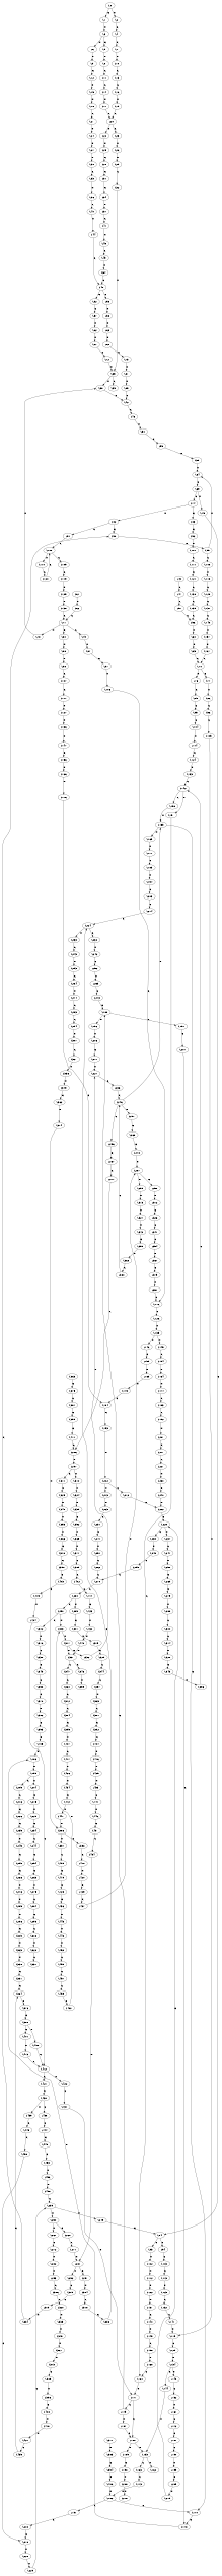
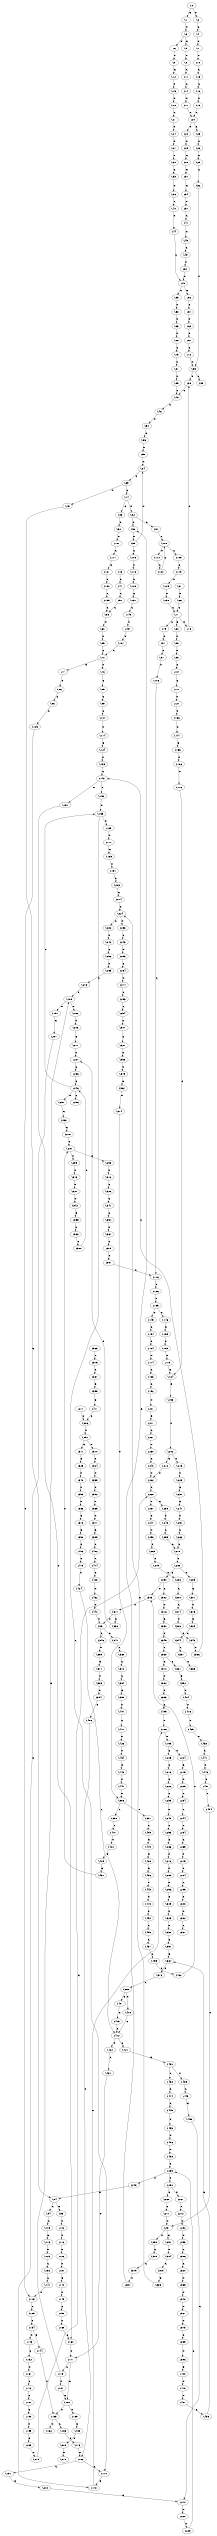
  strict digraph {
    S0
    S1
    S2
    S3
    S4
    S5
    S6
    S7
    S8
    S9
    S10
    S11
    S12
    S13
    S14
    S15
    S16
    S17
    S18
    S19
    S20
    S21
    S22
    S23
    S24
    S25
    S26
    S27
    S28
    S29
    S30
    S31
    S32
    S33
    S34
    S35
    S36
    S37
    S38
    S39
    S40
    S41
    S42
    S44
    S45
    S46
    S43
    S47
    S48
    S49
    S50
    S51
    S52
    S53
    S54
    S55
    S56
    S57
    S58
    S59
    S60
    S62
    S63
    S64
    S65
    S61
    S66
    S67
    S68
    S69
    S70
    S71
    S72
    S73
    S74
    S75
    S76
    S77
    S78
    S79
    S80
    S81
    S82
    S83
    S84
    S85
    S86
    S87
    S88
    S89
    S90
    S91
    S92
    S93
    S94
    S95
    S96
    S97
    S98
    S99
    S100
    S101
    S102
    S103
    S104
    S105
    S106
    S107
    S108
    S109
    S110
    S111
    S112
    S113
    S114
    S115
    S116
    S117
    S118
    S119
    S120
    S121
    S122
    S123
    S124
    S125
    S126
    S127
    S128
    S129
    S130
    S131
    S132
    S133
    S134
    S135
    S136
    S137
    S138
    S139
    S140
    S141
    S142
    S143
    S144
    S145
    S146
    S147
    S148
    S149
    S150
    S151
    S152
    S153
    S154
    S155
    S156
    S157
    S158
    S159
    S160
    S161
    S162
    S163
    S164
    S165
    S166
    S167
    S168
    S169
    S170
    S171
    S172
    S173
    S174
    S175
    S176
    S177
    S178
    S179
    S180
    S181
    S182
    S183
    S184
    S185
    S186
    S187
    S188
    S189
    S190
    S191
    S192
    S193
    S194
    S195
    S196
    S197
    S198
    S199
    S200
    S201
    S202
    S203
    S204
    S205
    S206
    S207
    S208
    S209
    S210
    S211
    S212
    S213
    S214
    S215
    S216
    S217
    S218
    S219
    S220
    S221
    S222
    S223
    S224
    S225
    S226
    S227
    S228
    S229
    S230
    S231
    S232
    S233
    S234
    S235
    S236
    S237
    S238
    S239
    S240
    S241
    S242
    S243
    S244
    S245
    S246
    S247
    S248
    S249
    S250
    S251
    S252
    S253
    S254
    S255
    S256
    S257
    S258
    S259
    S260
    S261
    S262
    S263
    S264
    S265
    S266
-   S267
    S268
    S269
    S270
    S271
    S272
    S273
    S274
    S275
    S276
    S277
    S278
    S279
    S280
    S281
    S282
    S283
    S284
    S285
    S286
    S287
    S288
    S289
    S290
    S291
    S292
    S293
    S294
    S295
    S296
    S297
    S298
    S299
    S300
    S301
    S302
    S303
    S304
    S305
    S306
    S307
    S308
    S309
    S310
    S311
    S312
    S313
    S314
    S315
    S316
    S317
    S318
    S319
    S320
    S321
    S322
    S323
    S324
    S325
    S326
    S327
    S328
    S329
    S330
    S331
    S332
    S333
    S334
    S335
    S336
    S337
    S338
    S339
    S340
    S341
    S342
    S343
    S344
    S345
    S346
    S347
    S348
    S349
    S351
    S352
    S353
    S354
    S355
    S356
    S357
    S358
    S359
    S360
    S361
    S362
    S364
    S365
    S366
    S367
    S368
    S369
    S370
    S371
    S372
    S373
    S374
    S363
    S375
    S376
    S377
    S378
    S379
    S380
    S381
    S382
    S383
    S384
    S385
    S386
    S387
    S388
    S389
    S390
    S391
    S392
    S393
    S394
    S395
    S396
    S397
    S398
    S399
    S400
    S401
    S402
    S403
    S404
    S405
    S406
    S407
    S408
    S409
    S410
    S411
    S412
    S413
    S414
    S415
    S416
    S417
    S418
    S419
    S420
    S421
    S422
    S423
    S424
    S425
    S426
    S427
    S428
    S429
    S430
    S431
    S432
    S433
    S434
    S435
    S436
    S437
    S438
    S439
    S440
    S441
    S442
    S443
    S444
    S445
    S446
    S447
    S448
    S449
    S450
    S451
    S452
    S453
    S454
    S455
    S456
    S457
    S458
    S459
    S460
    S0 -> S1 [label=G]
    S0 -> S2 [label=A]
    S1 -> S3 [label=A]
    S2 -> S4 [label=C]
    S3 -> S5 [label=G]
    S3 -> S6 [label=A]
    S4 -> S7 [label=G]
    S5 -> S8 [label=T]
    S6 -> S9 [label=T]
    S7 -> S10 [label=T]
    S8 -> S11 [label=C]
    S9 -> S12 [label=G]
    S10 -> S13 [label=C]
    S11 -> S14 [label=C]
    S12 -> S15 [label=T]
    S13 -> S16 [label=C]
    S14 -> S17 [label=A]
    S15 -> S18 [label=A]
    S16 -> S19 [label=A]
    S17 -> S20 [label=G]
    S18 -> S21 [label=G]
    S19 -> S20 [label=G]
    S20 -> S22 [label=T]
    S20 -> S23 [label=C]
    S21 -> S24 [label=T]
    S22 -> S25 [label=A]
    S23 -> S26 [label=T]
    S24 -> S27 [label=T]
    S25 -> S28 [label=G]
    S26 -> S29 [label=T]
    S27 -> S30 [label=T]
    S28 -> S31 [label=G]
    S29 -> S32 [label=C]
    S30 -> S33 [label=C]
    S31 -> S34 [label=G]
    S32 -> S35 [label=A]
    S33 -> S36 [label=A]
    S34 -> S37 [label=T]
    S35 -> S38 [label=T]
    S35 -> S39 [label=C]
    S36 -> S40 [label=C]
    S37 -> S41 [label=C]
    S38 -> S42 [label=C]
    S40 -> S44 [label=T]
    S41 -> S45 [label=A]
    S42 -> S46 [label=C]
    S44 -> S48 [label=C]
    S45 -> S49 [label=C]
    S46 -> S50 [label=A]
    S43 -> S47 [label=C]
    S47 -> S51 [label=C]
    S48 -> S52 [label=G]
    S48 -> S53 [label=C]
    S49 -> S54 [label=T]
    S50 -> S55 [label=G]
    S51 -> S56 [label=C]
    S52 -> S57 [label=C]
    S53 -> S58 [label=T]
    S54 -> S48 [label=C]
    S55 -> S59 [label=A]
    S56 -> S60 [label=A]
    S57 -> S62 [label=T]
    S58 -> S63 [label=T]
    S59 -> S64 [label=A]
    S60 -> S65 [label=T]
    S62 -> S67 [label=T]
    S63 -> S68 [label=T]
    S64 -> S69 [label=C]
    S65 -> S70 [label=C]
    S61 -> S66 [label=T]
    S66 -> S71 [label=C]
    S67 -> S72 [label=C]
    S68 -> S73 [label=C]
    S69 -> S74 [label=C]
    S69 -> S75 [label=A]
    S70 -> S76 [label=T]
    S70 -> S77 [label=G]
    S71 -> S78 [label=A]
    S71 -> S79 [label=C]
    S71 -> S80 [label=G]
    S72 -> S35 [label=A]
    S73 -> S81 [label=A]
    S74 -> S82 [label=A]
    S74 -> S83 [label=G]
    S75 -> S84 [label=G]
    S76 -> S85 [label=G]
    S77 -> S86 [label=T]
    S78 -> S38 [label=T]
    S79 -> S87 [label=T]
    S80 -> S88 [label=A]
    S81 -> S89 [label=T]
    S82 -> S90 [label=G]
    S82 -> S91 [label=C]
    S83 -> S92 [label=G]
    S84 -> S93 [label=G]
    S84 -> S94 [label=C]
    S85 -> S95 [label=C]
    S86 -> S96 [label=C]
    S87 -> S97 [label=G]
    S88 -> S98 [label=T]
    S89 -> S42 [label=C]
    S90 -> S99 [label=A]
    S91 -> S100 [label=C]
    S92 -> S101 [label=A]
    S93 -> S102 [label=A]
    S94 -> S103 [label=C]
    S95 -> S104 [label=C]
    S96 -> S105 [label=C]
    S97 -> S106 [label=T]
    S98 -> S107 [label=C]
    S99 -> S64 [label=A]
    S99 -> S108 [label=C]
    S100 -> S109 [label=C]
    S100 -> S110 [label=A]
    S101 -> S111 [label=C]
    S102 -> S112 [label=A]
    S103 -> S113 [label=G]
    S104 -> S114 [label=A]
    S105 -> S115 [label=T]
    S106 -> S116 [label=C]
    S107 -> S117 [label=G]
    S108 -> S118 [label=T]
    S109 -> S119 [label=C]
    S110 -> S120 [label=C]
    S111 -> S121 [label=G]
    S112 -> S122 [label=T]
    S113 -> S123 [label=T]
    S114 -> S124 [label=G]
    S115 -> S125 [label=C]
    S116 -> S126 [label=C]
    S117 -> S127 [label=T]
    S118 -> S128 [label=C]
    S119 -> S129 [label=T]
    S120 -> S100 [label=C]
    S121 -> S130 [label=C]
    S122 -> S131 [label=A]
    S123 -> S132 [label=C]
    S124 -> S133 [label=T]
    S125 -> S134 [label=T]
    S126 -> S135 [label=T]
    S127 -> S136 [label=T]
    S128 -> S137 [label=C]
    S129 -> S138 [label=T]
    S130 -> S139 [label=C]
    S131 -> S140 [label=G]
    S132 -> S141 [label=C]
    S133 -> S142 [label=C]
    S134 -> S143 [label=T]
    S134 -> S144 [label=G]
    S135 -> S145 [label=A]
    S135 -> S146 [label=T]
    S136 -> S147 [label=T]
    S137 -> S148 [label=C]
    S138 -> S71 [label=C]
    S139 -> S56 [label=C]
    S140 -> S149 [label=T]
    S141 -> S115 [label=T]
    S142 -> S150 [label=G]
    S142 -> S151 [label=T]
    S143 -> S152 [label=C]
    S144 -> S153 [label=T]
    S145 -> S154 [label=C]
    S146 -> S155 [label=G]
    S147 -> S156 [label=G]
    S148 -> S157 [label=A]
    S149 -> S158 [label=C]
    S150 -> S159 [label=T]
    S151 -> S160 [label=C]
    S152 -> S161 [label=T]
    S153 -> S162 [label=A]
    S153 -> S163 [label=C]
    S154 -> S164 [label=T]
    S155 -> S165 [label=T]
    S156 -> S166 [label=T]
    S157 -> S167 [label=T]
    S158 -> S168 [label=T]
    S159 -> S169 [label=A]
    S159 -> S170 [label=G]
    S160 -> S171 [label=T]
    S161 -> S172 [label=C]
    S163 -> S173 [label=G]
    S164 -> S174 [label=A]
    S165 -> S175 [label=A]
    S166 -> S176 [label=A]
    S167 -> S70 [label=C]
    S168 -> S160 [label=C]
    S169 -> S177 [label=A]
    S170 -> S178 [label=G]
    S171 -> S179 [label=C]
    S171 -> S180 [label=G]
    S172 -> S181 [label=G]
    S173 -> S182 [label=T]
    S174 -> S183 [label=C]
    S175 -> S184 [label=G]
    S176 -> S184 [label=G]
    S177 -> S185 [label=G]
    S178 -> S186 [label=T]
    S179 -> S187 [label=T]
    S179 -> S188 [label=G]
    S180 -> S153 [label=T]
    S180 -> S189 [label=A]
    S181 -> S190 [label=G]
    S182 -> S170 [label=G]
    S182 -> S191 [label=C]
    S183 -> S192 [label=C]
    S184 -> S193 [label=G]
    S185 -> S194 [label=A]
    S186 -> S195 [label=A]
    S187 -> S180 [label=G]
    S188 -> S196 [label=A]
    S188 -> S197 [label=T]
    S189 -> S198 [label=G]
    S190 -> S199 [label=A]
    S191 -> S200 [label=G]
    S192 -> S201 [label=A]
    S193 -> S202 [label=A]
    S194 -> S203 [label=C]
    S195 -> S204 [label=T]
    S195 -> S205 [label=C]
    S196 -> S206 [label=A]
    S197 -> S207 [label=G]
    S198 -> S208 [label=T]
    S199 -> S209 [label=G]
    S200 -> S210 [label=G]
    S201 -> S211 [label=G]
    S202 -> S212 [label=G]
    S202 -> S213 [label=A]
    S203 -> S214 [label=G]
    S204 -> S215 [label=G]
    S205 -> S216 [label=C]
    S206 -> S217 [label=G]
    S207 -> S178 [label=G]
    S208 -> S218 [label=A]
    S209 -> S219 [label=A]
    S210 -> S220 [label=A]
    S211 -> S221 [label=G]
    S212 -> S222 [label=A]
    S213 -> S223 [label=A]
    S214 -> S224 [label=G]
    S215 -> S225 [label=A]
    S216 -> S226 [label=G]
    S217 -> S227 [label=T]
    S219 -> S228 [label=G]
    S220 -> S229 [label=A]
    S221 -> S230 [label=A]
    S222 -> S228 [label=G]
    S223 -> S231 [label=G]
    S224 -> S232 [label=C]
    S224 -> S233 [label=A]
    S225 -> S234 [label=G]
    S226 -> S235 [label=G]
    S227 -> S236 [label=C]
    S228 -> S237 [label=T]
    S228 -> S238 [label=G]
    S229 -> S239 [label=C]
    S230 -> S240 [label=G]
    S231 -> S241 [label=G]
    S232 -> S242 [label=T]
    S233 -> S243 [label=C]
    S234 -> S244 [label=C]
    S235 -> S245 [label=T]
    S236 -> S246 [label=G]
    S237 -> S247 [label=C]
    S238 -> S248 [label=T]
    S239 -> S249 [label=A]
    S239 -> S250 [label=T]
    S240 -> S222 [label=A]
    S241 -> S251 [label=T]
    S242 -> S252 [label=C]
    S243 -> S253 [label=A]
    S244 -> S254 [label=G]
    S245 -> S255 [label=G]
    S246 -> S159 [label=T]
    S246 -> S256 [label=C]
    S246 -> S257 [label=A]
    S247 -> S258 [label=A]
    S248 -> S259 [label=C]
    S249 -> S84 [label=G]
    S250 -> S260 [label=G]
    S250 -> S261 [label=A]
    S251 -> S262 [label=C]
    S252 -> S263 [label=T]
    S253 -> S264 [label=C]
    S254 -> S265 [label=G]
    S255 -> S266 [label=G]
-   S256 -> S267 [label=G]
    S257 -> S268 [label=G]
    S258 -> S269 [label=G]
    S259 -> S270 [label=C]
    S260 -> S271 [label=C]
    S261 -> S272 [label=C]
    S262 -> S270 [label=C]
    S263 -> S273 [label=C]
    S264 -> S274 [label=A]
    S265 -> S275 [label=T]
    S266 -> S276 [label=T]
-   S267 -> S277 [label=G]
    S268 -> S278 [label=G]
    S269 -> S279 [label=G]
    S270 -> S280 [label=C]
    S271 -> S281 [label=A]
    S272 -> S282 [label=A]
    S273 -> S188 [label=G]
    S274 -> S283 [label=C]
    S275 -> S284 [label=C]
    S276 -> S285 [label=T]
    S277 -> S286 [label=C]
    S278 -> S287 [label=T]
    S279 -> S288 [label=A]
    S280 -> S289 [label=A]
    S280 -> S290 [label=G]
    S281 -> S291 [label=G]
    S281 -> S292 [label=A]
    S282 -> S293 [label=A]
    S283 -> S294 [label=C]
    S284 -> S295 [label=G]
    S285 -> S296 [label=A]
    S286 -> S297 [label=T]
    S287 -> S298 [label=G]
    S287 -> S299 [label=A]
    S288 -> S300 [label=C]
    S289 -> S301 [label=G]
    S290 -> S302 [label=G]
    S290 -> S303 [label=A]
    S291 -> S304 [label=A]
    S292 -> S305 [label=C]
    S293 -> S306 [label=C]
    S294 -> S307 [label=T]
    S295 -> S308 [label=C]
    S296 -> S309 [label=G]
    S297 -> S310 [label=A]
    S297 -> S311 [label=G]
    S298 -> S312 [label=T]
    S299 -> S313 [label=T]
    S300 -> S314 [label=C]
    S301 -> S315 [label=A]
    S302 -> S316 [label=A]
    S303 -> S317 [label=A]
    S304 -> S318 [label=C]
    S305 -> S319 [label=C]
    S306 -> S320 [label=G]
    S307 -> S321 [label=C]
    S308 -> S322 [label=A]
    S309 -> S323 [label=A]
    S310 -> S324 [label=T]
    S311 -> S325 [label=G]
    S312 -> S326 [label=C]
    S313 -> S327 [label=A]
    S314 -> S328 [label=A]
    S315 -> S329 [label=G]
    S316 -> S330 [label=G]
    S317 -> S331 [label=A]
    S317 -> S332 [label=G]
    S318 -> S333 [label=G]
    S319 -> S334 [label=A]
    S320 -> S335 [label=A]
    S321 -> S336 [label=T]
    S322 -> S337 [label=C]
    S323 -> S338 [label=A]
    S324 -> S339 [label=A]
    S325 -> S340 [label=A]
    S326 -> S341 [label=C]
    S327 -> S342 [label=A]
    S328 -> S343 [label=G]
    S329 -> S344 [label=C]
    S330 -> S345 [label=G]
    S331 -> S346 [label=G]
    S331 -> S347 [label=C]
    S332 -> S227 [label=T]
    S333 -> S224 [label=G]
    S334 -> S90 [label=G]
    S335 -> S348 [label=A]
    S336 -> S349 [label=A]
    S338 -> S351 [label=G]
    S339 -> S352 [label=G]
    S340 -> S353 [label=A]
    S341 -> S354 [label=C]
    S342 -> S355 [label=G]
    S343 -> S356 [label=T]
    S344 -> S357 [label=C]
    S345 -> S358 [label=C]
    S346 -> S359 [label=T]
    S347 -> S360 [label=C]
    S348 -> S361 [label=A]
    S349 -> S362 [label=G]
    S351 -> S364 [label=G]
    S352 -> S365 [label=T]
    S353 -> S366 [label=T]
    S354 -> S367 [label=T]
    S355 -> S368 [label=T]
    S356 -> S142 [label=C]
    S357 -> S369 [label=A]
    S358 -> S370 [label=G]
+   S359 -> S371 [label=G]
    S360 -> S372 [label=C]
    S361 -> S373 [label=A]
    S362 -> S374 [label=A]
    S364 -> S376 [label=G]
    S365 -> S377 [label=A]
    S366 -> S378 [label=G]
    S367 -> S379 [label=G]
    S368 -> S380 [label=C]
-   S369 -> S381 [label=C]
+   S358 -> S381 [label=C]
    S370 -> S382 [label=T]
    S371 -> S383 [label=T]
    S372 -> S384 [label=C]
    S373 -> S385 [label=C]
    S374 -> S386 [label=A]
    S363 -> S375 [label=G]
    S375 -> S387 [label=C]
    S376 -> S388 [label=G]
    S377 -> S389 [label=G]
    S378 -> S390 [label=G]
    S379 -> S391 [label=T]
    S380 -> S246 [label=G]
    S381 -> S392 [label=G]
    S382 -> S393 [label=G]
    S383 -> S394 [label=C]
    S384 -> S395 [label=G]
    S385 -> S396 [label=A]
    S386 -> S397 [label=T]
    S386 -> S398 [label=C]
    S387 -> S399 [label=G]
    S388 -> S400 [label=T]
    S388 -> S401 [label=G]
    S389 -> S402 [label=C]
    S390 -> S403 [label=G]
    S391 -> S116 [label=C]
    S392 -> S404 [label=G]
    S393 -> S405 [label=G]
    S394 -> S406 [label=G]
    S395 -> S407 [label=A]
    S396 -> S408 [label=G]
    S397 -> S409 [label=C]
    S398 -> S410 [label=G]
    S399 -> S411 [label=G]
    S400 -> S412 [label=C]
    S401 -> S413 [label=T]
    S402 -> S414 [label=C]
    S403 -> S415 [label=G]
    S404 -> S416 [label=T]
    S405 -> S186 [label=T]
    S406 -> S182 [label=T]
    S407 -> S417 [label=C]
    S408 -> S418 [label=A]
    S409 -> S419 [label=G]
    S410 -> S420 [label=A]
    S411 -> S286 [label=C]
    S412 -> S421 [label=C]
    S412 -> S422 [label=T]
    S413 -> S412 [label=C]
    S414 -> S423 [label=G]
    S415 -> S424 [label=T]
    S416 -> S425 [label=T]
    S417 -> S426 [label=T]
    S418 -> S427 [label=A]
    S419 -> S428 [label=G]
    S420 -> S429 [label=G]
    S421 -> S430 [label=G]
    S422 -> S431 [label=C]
    S423 -> S432 [label=A]
    S424 -> S412 [label=C]
    S425 -> S433 [label=A]
    S426 -> S434 [label=A]
    S427 -> S435 [label=G]
    S428 -> S436 [label=G]
    S429 -> S437 [label=G]
    S430 -> S438 [label=C]
    S430 -> S439 [label=T]
    S431 -> S171 [label=T]
    S432 -> S440 [label=A]
    S433 -> S441 [label=C]
    S434 -> S442 [label=G]
    S435 -> S364 [label=G]
    S436 -> S443 [label=T]
    S437 -> S287 [label=T]
    S438 -> S444 [label=C]
    S439 -> S445 [label=C]
    S440 -> S331 [label=A]
    S441 -> S446 [label=T]
    S442 -> S447 [label=A]
    S443 -> S448 [label=A]
    S444 -> S449 [label=G]
    S445 -> S450 [label=G]
    S446 -> S451 [label=G]
    S447 -> S386 [label=A]
    S448 -> S452 [label=T]
    S449 -> S453 [label=G]
    S450 -> S210 [label=G]
    S451 -> S454 [label=C]
    S452 -> S455 [label=C]
    S453 -> S456 [label=A]
    S454 -> S281 [label=A]
    S455 -> S457 [label=C]
    S456 -> S458 [label=A]
    S457 -> S459 [label=C]
    S458 -> S239 [label=C]
    S459 -> S460 [label=G]
    S460 -> S303 [label=A]
  }
